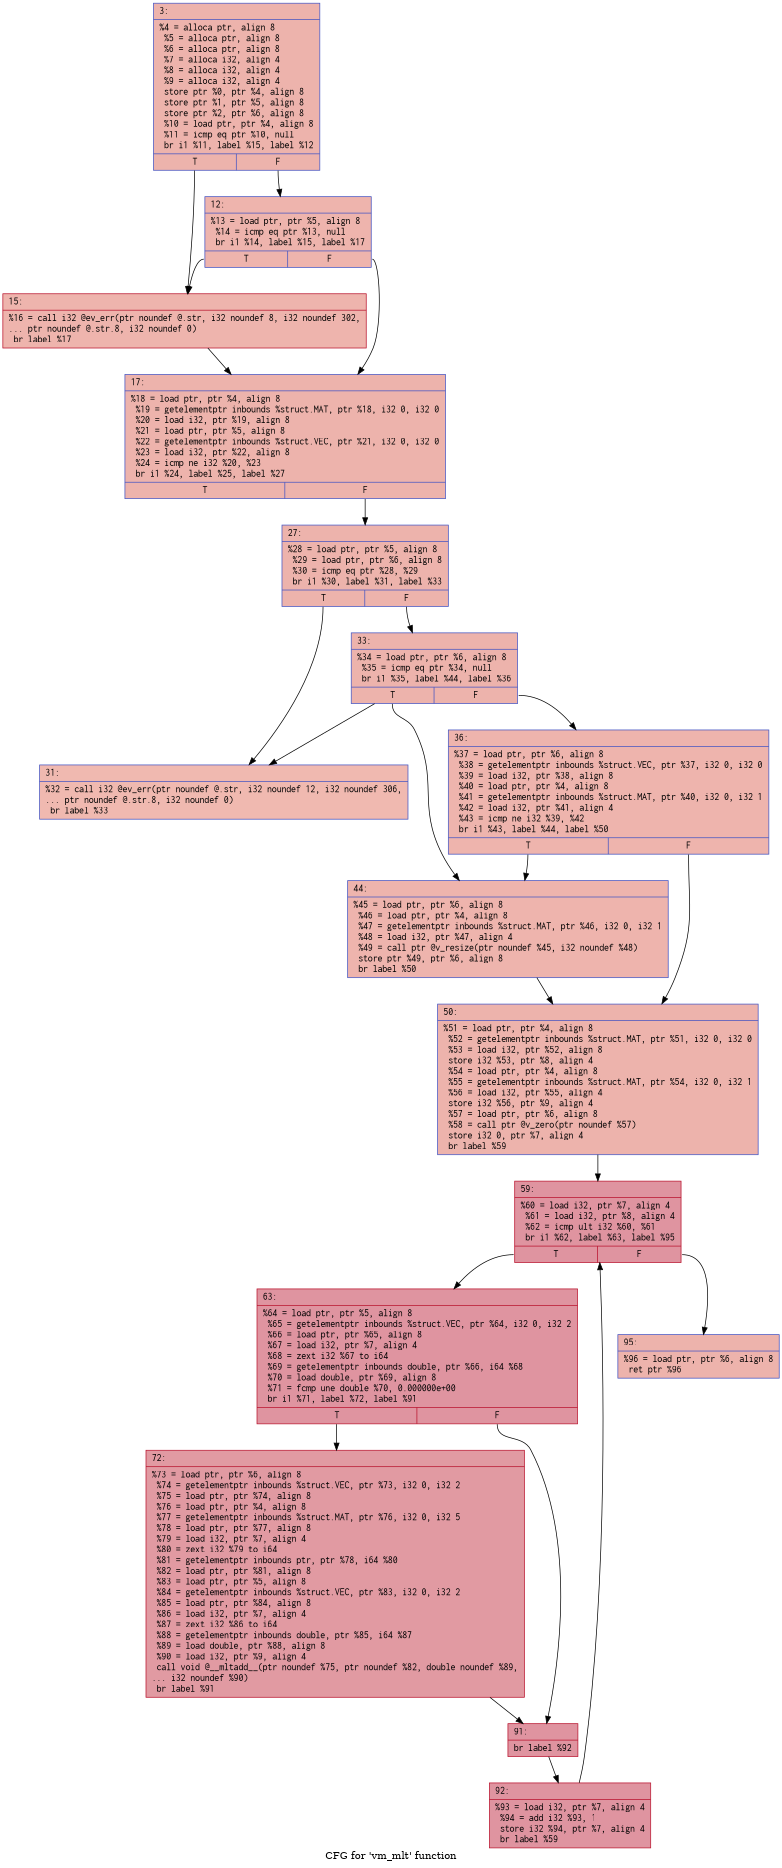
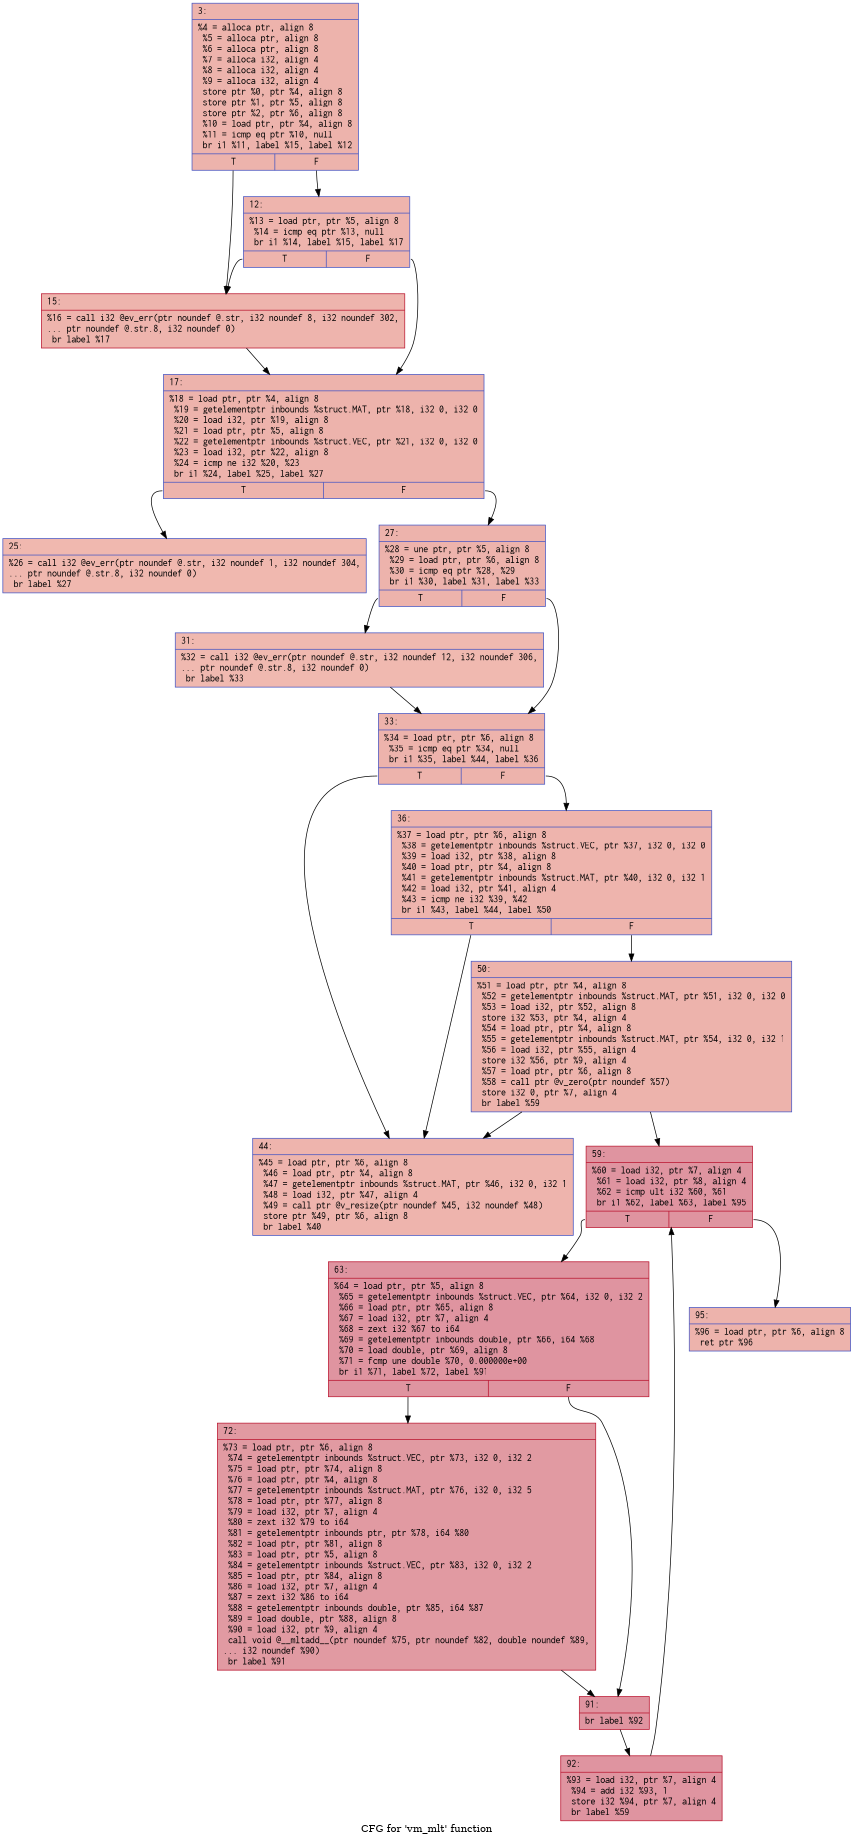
  digraph {
    label="CFG for 'vm_mlt' function"
    node [color="#3d50c3ff" fillcolor="#d6524470" fontname=Courier shape=record style=filled]
    edge [tailport=s0]
    n1 [label="{3:\l|  %4 = alloca ptr, align 8\l  %5 = alloca ptr, align 8\l  %6 = alloca ptr, align 8\l  %7 = alloca i32, align 4\l  %8 = alloca i32, align 4\l  %9 = alloca i32, align 4\l  store ptr %0, ptr %4, align 8\l  store ptr %1, ptr %5, align 8\l  store ptr %2, ptr %6, align 8\l  %10 = load ptr, ptr %4, align 8\l  %11 = icmp eq ptr %10, null\l  br i1 %11, label %15, label %12\l|{<s0>T|<s1>F}}"]
    n2 [color="#b70d28ff" fillcolor="#d8564670" label="{15:\l|  %16 = call i32 @ev_err(ptr noundef @.str, i32 noundef 8, i32 noundef 302,\l... ptr noundef @.str.8, i32 noundef 0)\l  br label %17\l}"]
    n3 [fillcolor="#d8564670" label="{12:\l|  %13 = load ptr, ptr %5, align 8\l  %14 = icmp eq ptr %13, null\l  br i1 %14, label %15, label %17\l|{<s0>T|<s1>F}}"]
    n4 [label="{17:\l|  %18 = load ptr, ptr %4, align 8\l  %19 = getelementptr inbounds %struct.MAT, ptr %18, i32 0, i32 0\l  %20 = load i32, ptr %19, align 8\l  %21 = load ptr, ptr %5, align 8\l  %22 = getelementptr inbounds %struct.VEC, ptr %21, i32 0, i32 0\l  %23 = load i32, ptr %22, align 8\l  %24 = icmp ne i32 %20, %23\l  br i1 %24, label %25, label %27\l|{<s0>T|<s1>F}}"]
-   n6 [label="{27:\l|  %28 = load ptr, ptr %5, align 8\l  %29 = load ptr, ptr %6, align 8\l  %30 = icmp eq ptr %28, %29\l  br i1 %30, label %31, label %33\l|{<s0>T|<s1>F}}"]
+   n5 [fillcolor="#dc5d4a70" label="{25:\l|  %26 = call i32 @ev_err(ptr noundef @.str, i32 noundef 1, i32 noundef 304,\l... ptr noundef @.str.8, i32 noundef 0)\l  br label %27\l}"]
+   n6 [label="{27:\l|  %28 = une ptr, ptr %5, align 8\l  %29 = load ptr, ptr %6, align 8\l  %30 = icmp eq ptr %28, %29\l  br i1 %30, label %31, label %33\l|{<s0>T|<s1>F}}"]
    n7 [fillcolor="#de614d70" label="{31:\l|  %32 = call i32 @ev_err(ptr noundef @.str, i32 noundef 12, i32 noundef 306,\l... ptr noundef @.str.8, i32 noundef 0)\l  br label %33\l}"]
    n8 [label="{33:\l|  %34 = load ptr, ptr %6, align 8\l  %35 = icmp eq ptr %34, null\l  br i1 %35, label %44, label %36\l|{<s0>T|<s1>F}}"]
-   n9 [fillcolor="#d8564670" label="{44:\l|  %45 = load ptr, ptr %6, align 8\l  %46 = load ptr, ptr %4, align 8\l  %47 = getelementptr inbounds %struct.MAT, ptr %46, i32 0, i32 1\l  %48 = load i32, ptr %47, align 4\l  %49 = call ptr @v_resize(ptr noundef %45, i32 noundef %48)\l  store ptr %49, ptr %6, align 8\l  br label %50\l}"]
+   n9 [fillcolor="#d8564670" label="{44:\l|  %45 = load ptr, ptr %6, align 8\l  %46 = load ptr, ptr %4, align 8\l  %47 = getelementptr inbounds %struct.MAT, ptr %46, i32 0, i32 1\l  %48 = load i32, ptr %47, align 4\l  %49 = call ptr @v_resize(ptr noundef %45, i32 noundef %48)\l  store ptr %49, ptr %6, align 8\l  br label %40\l}"]
    n10 [fillcolor="#d8564670" label="{36:\l|  %37 = load ptr, ptr %6, align 8\l  %38 = getelementptr inbounds %struct.VEC, ptr %37, i32 0, i32 0\l  %39 = load i32, ptr %38, align 8\l  %40 = load ptr, ptr %4, align 8\l  %41 = getelementptr inbounds %struct.MAT, ptr %40, i32 0, i32 1\l  %42 = load i32, ptr %41, align 4\l  %43 = icmp ne i32 %39, %42\l  br i1 %43, label %44, label %50\l|{<s0>T|<s1>F}}"]
-   n11 [label="{50:\l|  %51 = load ptr, ptr %4, align 8\l  %52 = getelementptr inbounds %struct.MAT, ptr %51, i32 0, i32 0\l  %53 = load i32, ptr %52, align 8\l  store i32 %53, ptr %8, align 4\l  %54 = load ptr, ptr %4, align 8\l  %55 = getelementptr inbounds %struct.MAT, ptr %54, i32 0, i32 1\l  %56 = load i32, ptr %55, align 4\l  store i32 %56, ptr %9, align 4\l  %57 = load ptr, ptr %6, align 8\l  %58 = call ptr @v_zero(ptr noundef %57)\l  store i32 0, ptr %7, align 4\l  br label %59\l}"]
+   n11 [label="{50:\l|  %51 = load ptr, ptr %4, align 8\l  %52 = getelementptr inbounds %struct.MAT, ptr %51, i32 0, i32 0\l  %53 = load i32, ptr %52, align 8\l  store i32 %53, ptr %4, align 4\l  %54 = load ptr, ptr %4, align 8\l  %55 = getelementptr inbounds %struct.MAT, ptr %54, i32 0, i32 1\l  %56 = load i32, ptr %55, align 4\l  store i32 %56, ptr %9, align 4\l  %57 = load ptr, ptr %6, align 8\l  %58 = call ptr @v_zero(ptr noundef %57)\l  store i32 0, ptr %7, align 4\l  br label %59\l}"]
    n12 [color="#b70d28ff" fillcolor="#b70d2870" label="{59:\l|  %60 = load i32, ptr %7, align 4\l  %61 = load i32, ptr %8, align 4\l  %62 = icmp ult i32 %60, %61\l  br i1 %62, label %63, label %95\l|{<s0>T|<s1>F}}"]
    n13 [color="#b70d28ff" fillcolor="#b70d2870" label="{63:\l|  %64 = load ptr, ptr %5, align 8\l  %65 = getelementptr inbounds %struct.VEC, ptr %64, i32 0, i32 2\l  %66 = load ptr, ptr %65, align 8\l  %67 = load i32, ptr %7, align 4\l  %68 = zext i32 %67 to i64\l  %69 = getelementptr inbounds double, ptr %66, i64 %68\l  %70 = load double, ptr %69, align 8\l  %71 = fcmp une double %70, 0.000000e+00\l  br i1 %71, label %72, label %91\l|{<s0>T|<s1>F}}"]
    n14 [label="{95:\l|  %96 = load ptr, ptr %6, align 8\l  ret ptr %96\l}"]
    n15 [color="#b70d28ff" fillcolor="#bb1b2c70" label="{72:\l|  %73 = load ptr, ptr %6, align 8\l  %74 = getelementptr inbounds %struct.VEC, ptr %73, i32 0, i32 2\l  %75 = load ptr, ptr %74, align 8\l  %76 = load ptr, ptr %4, align 8\l  %77 = getelementptr inbounds %struct.MAT, ptr %76, i32 0, i32 5\l  %78 = load ptr, ptr %77, align 8\l  %79 = load i32, ptr %7, align 4\l  %80 = zext i32 %79 to i64\l  %81 = getelementptr inbounds ptr, ptr %78, i64 %80\l  %82 = load ptr, ptr %81, align 8\l  %83 = load ptr, ptr %5, align 8\l  %84 = getelementptr inbounds %struct.VEC, ptr %83, i32 0, i32 2\l  %85 = load ptr, ptr %84, align 8\l  %86 = load i32, ptr %7, align 4\l  %87 = zext i32 %86 to i64\l  %88 = getelementptr inbounds double, ptr %85, i64 %87\l  %89 = load double, ptr %88, align 8\l  %90 = load i32, ptr %9, align 4\l  call void @__mltadd__(ptr noundef %75, ptr noundef %82, double noundef %89,\l... i32 noundef %90)\l  br label %91\l}"]
    n16 [color="#b70d28ff" fillcolor="#b70d2870" label="{91:\l|  br label %92\l}"]
    n17 [color="#b70d28ff" fillcolor="#b70d2870" label="{92:\l|  %93 = load i32, ptr %7, align 4\l  %94 = add i32 %93, 1\l  store i32 %94, ptr %7, align 4\l  br label %59\l}"]
    n1 -> n2
    n1 -> n3 [tailport=s1]
    n2 -> n4 [tailport=""]
    n3 -> n2
    n3 -> n4 [tailport=s1]
+   n4 -> n5
    n4 -> n6 [tailport=s1]
    n6 -> n7
    n6 -> n8 [tailport=s1]
-   n8 -> n7 [tailport=""]
+   n7 -> n8 [tailport=""]
    n8 -> n9
    n8 -> n10 [tailport=s1]
-   n9 -> n11 [tailport=""]
+   n11 -> n9 [tailport=""]
    n10 -> n9
    n10 -> n11 [tailport=s1]
    n11 -> n12 [tailport=""]
    n12 -> n13
    n12 -> n14 [tailport=s1]
    n13 -> n15
    n13 -> n16 [tailport=s1]
    n15 -> n16 [tailport=""]
    n16 -> n17 [tailport=""]
    n17 -> n12 [tailport=""]
  }
